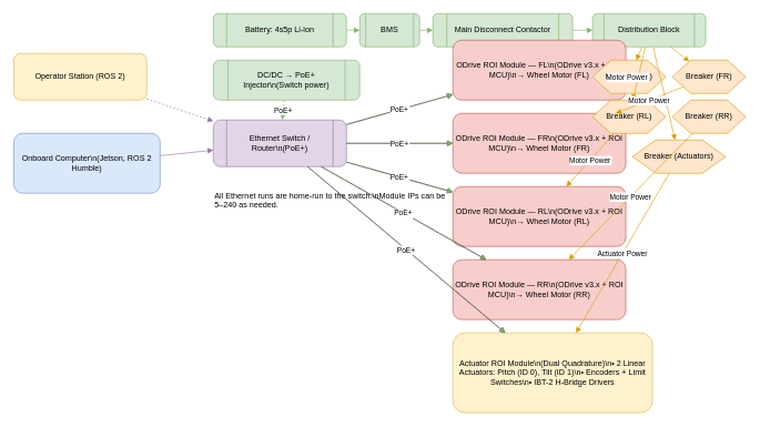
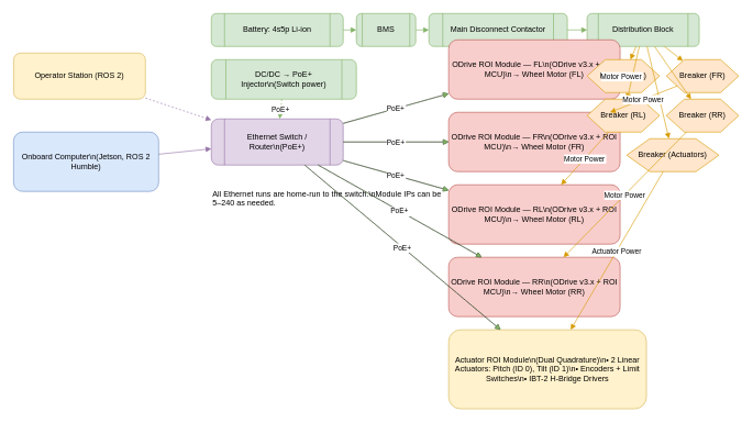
  <mxCell id="0" />
  <mxCell id="1" parent="0" />
  <mxCell id="2" value="Operator Station (ROS 2)" style="rounded=1;whiteSpace=wrap;html=1;fillColor=#fff2cc;strokeColor=#d6b656;" vertex="1" parent="1"><mxGeometry x="20" y="80" width="200" height="70" as="geometry" /></mxCell>
  <mxCell id="3" value="Onboard Computer\n(Jetson, ROS 2 Humble)" style="rounded=1;whiteSpace=wrap;html=1;fillColor=#dae8fc;strokeColor=#6c8ebf;" vertex="1" parent="1"><mxGeometry x="20" y="200" width="220" height="90" as="geometry" /></mxCell>
  <mxCell id="4" value="Ethernet Switch / Router\n(PoE+)" style="shape=process;rounded=1;whiteSpace=wrap;html=1;fillColor=#e1d5e7;strokeColor=#9673a6;" vertex="1" parent="1"><mxGeometry x="320" y="180" width="200" height="70" as="geometry" /></mxCell>
  <mxCell id="5" value="Battery: 4s5p Li‑ion" style="shape=process;rounded=1;whiteSpace=wrap;html=1;fillColor=#d5e8d4;strokeColor=#82b366;" vertex="1" parent="1"><mxGeometry x="320" y="20" width="200" height="50" as="geometry" /></mxCell>
  <mxCell id="6" value="BMS" style="shape=process;rounded=1;whiteSpace=wrap;html=1;fillColor=#d5e8d4;strokeColor=#82b366;" vertex="1" parent="1"><mxGeometry x="540" y="20" width="90" height="50" as="geometry" /></mxCell>
  <mxCell id="7" value="Main Disconnect Contactor" style="shape=process;rounded=1;whiteSpace=wrap;html=1;fillColor=#d5e8d4;strokeColor=#82b366;" vertex="1" parent="1"><mxGeometry x="650" y="20" width="210" height="50" as="geometry" /></mxCell>
  <mxCell id="8" value="Distribution Block" style="shape=process;rounded=1;whiteSpace=wrap;html=1;fillColor=#d5e8d4;strokeColor=#82b366;" vertex="1" parent="1"><mxGeometry x="890" y="20" width="170" height="50" as="geometry" /></mxCell>
  <mxCell id="9" value="DC/DC → PoE+ Injector\n(Switch power)" style="shape=process;rounded=1;whiteSpace=wrap;html=1;fillColor=#d5e8d4;strokeColor=#82b366;" vertex="1" parent="1"><mxGeometry x="320" y="90" width="220" height="60" as="geometry" /></mxCell>
  <mxCell id="10" value="ODrive ROI Module — FL\n(ODrive v3.x + ROI MCU)\n→ Wheel Motor (FL)" style="rounded=1;whiteSpace=wrap;html=1;fillColor=#f8cecc;strokeColor=#b85450;" vertex="1" parent="1"><mxGeometry x="680" y="60" width="260" height="90" as="geometry" /></mxCell>
  <mxCell id="11" value="ODrive ROI Module — FR\n(ODrive v3.x + ROI MCU)\n→ Wheel Motor (FR)" style="rounded=1;whiteSpace=wrap;html=1;fillColor=#f8cecc;strokeColor=#b85450;" vertex="1" parent="1"><mxGeometry x="680" y="170" width="260" height="90" as="geometry" /></mxCell>
  <mxCell id="12" value="ODrive ROI Module — RL\n(ODrive v3.x + ROI MCU)\n→ Wheel Motor (RL)" style="rounded=1;whiteSpace=wrap;html=1;fillColor=#f8cecc;strokeColor=#b85450;" vertex="1" parent="1"><mxGeometry x="680" y="280" width="260" height="90" as="geometry" /></mxCell>
  <mxCell id="13" value="ODrive ROI Module — RR\n(ODrive v3.x + ROI MCU)\n→ Wheel Motor (RR)" style="rounded=1;whiteSpace=wrap;html=1;fillColor=#f8cecc;strokeColor=#b85450;" vertex="1" parent="1"><mxGeometry x="680" y="390" width="260" height="90" as="geometry" /></mxCell>
  <mxCell id="14" value="Actuator ROI Module\n(Dual Quadrature)\n• 2 Linear Actuators: Pitch (ID 0), Tilt (ID 1)\n• Encoders + Limit Switches\n• IBT-2 H-Bridge Drivers" style="rounded=1;whiteSpace=wrap;html=1;fillColor=#fff2cc;strokeColor=#d6b656;" vertex="1" parent="1"><mxGeometry x="680" y="500" width="300" height="120" as="geometry" /></mxCell>
  <mxCell id="15" style="endArrow=block;endFill=1;strokeColor=#9673a6;dashed=1;" edge="1" parent="1" source="2" target="4"><mxGeometry relative="1" as="geometry" /></mxCell>
  <mxCell id="16" style="endArrow=block;endFill=1;strokeColor=#9673a6;" edge="1" parent="1" source="3" target="4"><mxGeometry relative="1" as="geometry" /></mxCell>
  <mxCell id="17" style="endArrow=block;endFill=1;" edge="1" parent="1" source="4" target="10"><mxGeometry relative="1" as="geometry" /></mxCell>
  <mxCell id="18" style="endArrow=block;endFill=1;" edge="1" parent="1" source="4" target="11"><mxGeometry relative="1" as="geometry" /></mxCell>
  <mxCell id="19" style="endArrow=block;endFill=1;" edge="1" parent="1" source="4" target="12"><mxGeometry relative="1" as="geometry" /></mxCell>
  <mxCell id="20" style="endArrow=block;endFill=1;" edge="1" parent="1" source="4" target="13"><mxGeometry relative="1" as="geometry" /></mxCell>
  <mxCell id="21" style="endArrow=block;endFill=1;" edge="1" parent="1" source="4" target="14"><mxGeometry relative="1" as="geometry" /></mxCell>
  <mxCell id="22" style="endArrow=block;endFill=1;strokeColor=#82b366;" edge="1" parent="1" source="5" target="6"><mxGeometry relative="1" as="geometry" /></mxCell>
  <mxCell id="23" style="endArrow=block;endFill=1;strokeColor=#82b366;" edge="1" parent="1" source="6" target="7"><mxGeometry relative="1" as="geometry" /></mxCell>
  <mxCell id="24" style="endArrow=block;endFill=1;strokeColor=#82b366;" edge="1" parent="1" source="7" target="8"><mxGeometry relative="1" as="geometry" /></mxCell>
  <mxCell id="25" value="Ethernet (FL)" style="shape=hexagon;perimeter=hexagonPerimeter2;whiteSpace=wrap;html=1;fillColor=#ffe6cc;strokeColor=#d79b00;" vertex="1" parent="1"><mxGeometry x="890" y="90" width="110" height="50" as="geometry" /></mxCell>
  <mxCell id="26" value="Breaker (FR)" style="shape=hexagon;perimeter=hexagonPerimeter2;whiteSpace=wrap;html=1;fillColor=#ffe6cc;strokeColor=#d79b00;" vertex="1" parent="1"><mxGeometry x="1010" y="90" width="110" height="50" as="geometry" /></mxCell>
  <mxCell id="27" value="Breaker (RL)" style="shape=hexagon;perimeter=hexagonPerimeter2;whiteSpace=wrap;html=1;fillColor=#ffe6cc;strokeColor=#d79b00;" vertex="1" parent="1"><mxGeometry x="890" y="150" width="110" height="50" as="geometry" /></mxCell>
  <mxCell id="28" value="Breaker (RR)" style="shape=hexagon;perimeter=hexagonPerimeter2;whiteSpace=wrap;html=1;fillColor=#ffe6cc;strokeColor=#d79b00;" vertex="1" parent="1"><mxGeometry x="1010" y="150" width="110" height="50" as="geometry" /></mxCell>
  <mxCell id="29" value="Breaker (Actuators)" style="shape=hexagon;perimeter=hexagonPerimeter2;whiteSpace=wrap;html=1;fillColor=#ffe6cc;strokeColor=#d79b00;" vertex="1" parent="1"><mxGeometry x="950" y="210" width="140" height="50" as="geometry" /></mxCell>
  <mxCell id="30" style="endArrow=block;endFill=1;strokeColor=#d79b00;" edge="1" parent="1" source="8" target="25"><mxGeometry relative="1" as="geometry" /></mxCell>
  <mxCell id="31" style="endArrow=block;endFill=1;strokeColor=#d79b00;" edge="1" parent="1" source="8" target="26"><mxGeometry relative="1" as="geometry" /></mxCell>
  <mxCell id="32" style="endArrow=block;endFill=1;strokeColor=#d79b00;" edge="1" parent="1" source="8" target="27"><mxGeometry relative="1" as="geometry" /></mxCell>
+ <mxCell id="33" style="endArrow=block;endFill=1;strokeColor=#d79b00;" edge="1" parent="1" source="8" target="28"><mxGeometry relative="1" as="geometry" /></mxCell>
  <mxCell id="34" style="endArrow=block;endFill=1;strokeColor=#d79b00;" edge="1" parent="1" source="8" target="29"><mxGeometry relative="1" as="geometry" /></mxCell>
  <mxCell id="35" value="Motor Power" style="endArrow=block;endFill=1;strokeColor=#d79b00;" edge="1" parent="1" source="25" target="10"><mxGeometry relative="1" as="geometry" /></mxCell>
  <mxCell id="36" value="Motor Power" style="endArrow=block;endFill=1;strokeColor=#d79b00;" edge="1" parent="1" source="26" target="11"><mxGeometry relative="1" as="geometry" /></mxCell>
  <mxCell id="37" value="Motor Power" style="endArrow=block;endFill=1;strokeColor=#d79b00;" edge="1" parent="1" source="27" target="12"><mxGeometry relative="1" as="geometry" /></mxCell>
  <mxCell id="38" value="Motor Power" style="endArrow=block;endFill=1;strokeColor=#d79b00;" edge="1" parent="1" source="28" target="13"><mxGeometry relative="1" as="geometry" /></mxCell>
  <mxCell id="39" value="Actuator Power" style="endArrow=block;endFill=1;strokeColor=#d79b00;" edge="1" parent="1" source="29" target="14"><mxGeometry relative="1" as="geometry" /></mxCell>
  <mxCell id="40" value="PoE+" style="endArrow=block;endFill=1;strokeColor=#82b366;dashed=1;" edge="1" parent="1" source="9" target="4"><mxGeometry relative="1" as="geometry" /></mxCell>
  <mxCell id="41" value="PoE+" style="endArrow=block;endFill=1;strokeColor=#82b366;dashed=1;" edge="1" parent="1" source="4" target="10"><mxGeometry relative="1" as="geometry" /></mxCell>
  <mxCell id="42" value="PoE+" style="endArrow=block;endFill=1;strokeColor=#82b366;dashed=1;" edge="1" parent="1" source="4" target="11"><mxGeometry relative="1" as="geometry" /></mxCell>
  <mxCell id="43" value="PoE+" style="endArrow=block;endFill=1;strokeColor=#82b366;dashed=1;" edge="1" parent="1" source="4" target="12"><mxGeometry relative="1" as="geometry" /></mxCell>
  <mxCell id="44" value="PoE+" style="endArrow=block;endFill=1;strokeColor=#82b366;dashed=1;" edge="1" parent="1" source="4" target="13"><mxGeometry relative="1" as="geometry" /></mxCell>
  <mxCell id="45" value="PoE+" style="endArrow=block;endFill=1;strokeColor=#82b366;dashed=1;" edge="1" parent="1" source="4" target="14"><mxGeometry relative="1" as="geometry" /></mxCell>
  <mxCell id="46" value="All Ethernet runs are home-run to the switch.\nModule IPs can be 5–240 as needed." style="text;strokeColor=none;fillColor=none;align=left;verticalAlign=top;whiteSpace=wrap;html=1;" vertex="1" parent="1"><mxGeometry x="320" y="280" width="360" height="60" as="geometry" /></mxCell>
